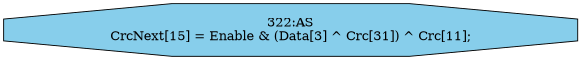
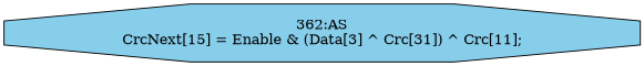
  strict digraph {
-   n1 [ast="<pyverilog.vparser.ast.Assign object at 0x7fb4302bb650>" def_var="['CrcNext']" fillcolor=skyblue label="322:AS\nCrcNext[15] = Enable & (Data[3] ^ Crc[31]) ^ Crc[11];" statements="[]" style=filled typ=Assign use_var="['Enable', 'Data', 'Crc', 'Crc']" shape=octagon]
+   n1 [ast="<pyverilog.vparser.ast.Assign object at 0x7fb4302bb650>" def_var="['CrcNext']" fillcolor=skyblue label="362:AS\nCrcNext[15] = Enable & (Data[3] ^ Crc[31]) ^ Crc[11];" statements="[]" style=filled typ=Assign use_var="['Enable', 'Data', 'Crc', 'Crc']" shape=octagon]
  }
